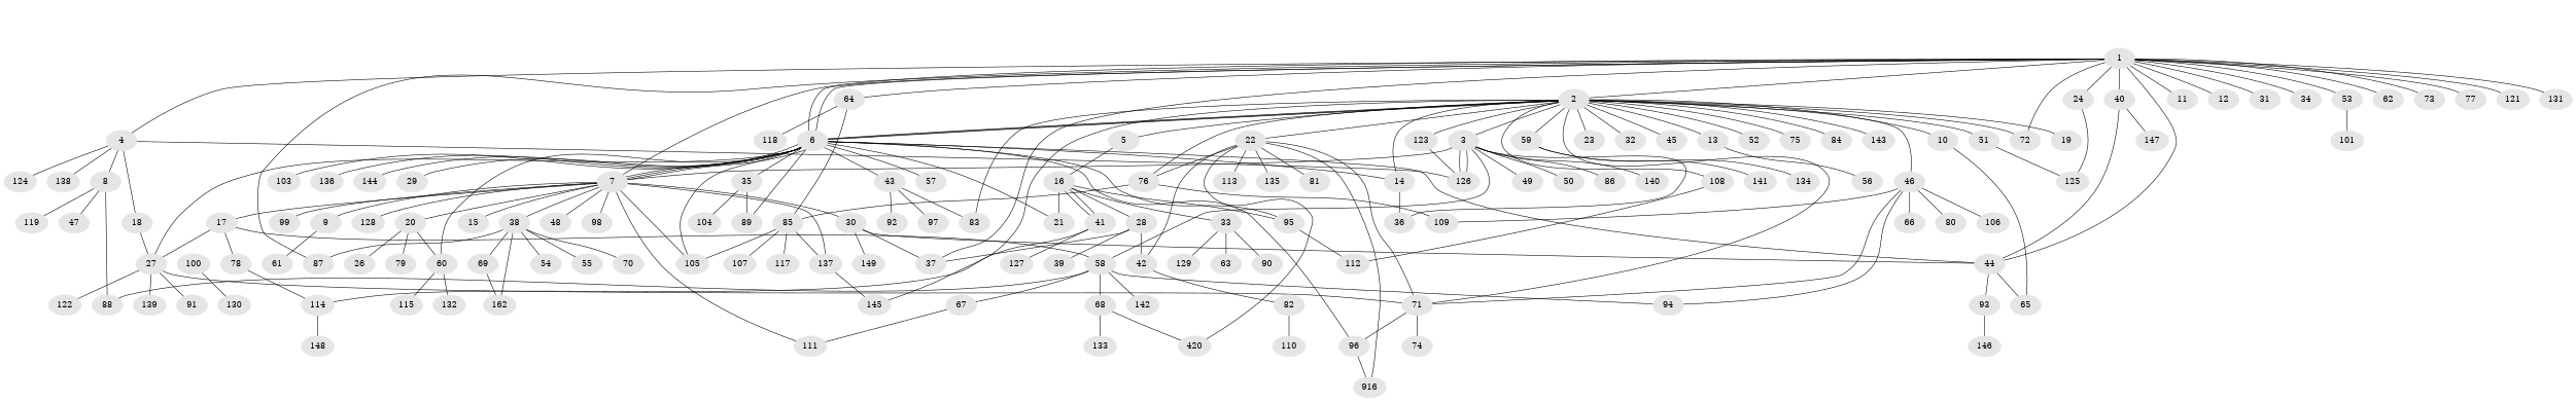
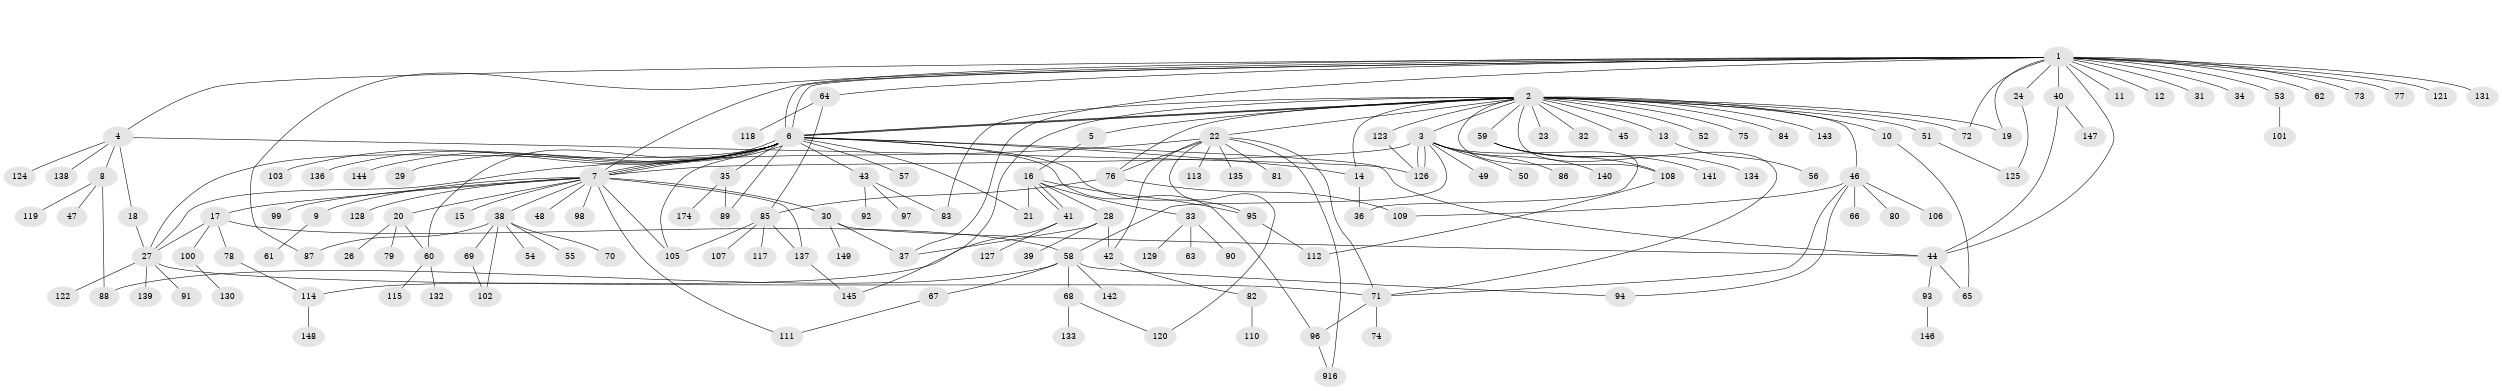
  graph {
    node [color=gray90 style=filled]
    1
    2
    4
    6
    7
    11
    12
    24
    31
    34
    37
    40
    44
    53
    62
    64
    72
    73
    77
    87
    121
    131
    3
    5
    10
    13
    14
    19
    22
    23
    32
    45
    46
    51
    52
    59
    71
    75
    76
    83
    84
    108
    123
    143
    145
    126
    8
    18
    124
    138
    21
    27
    29
    35
    43
    57
    60
    89
    95
    96
    103
    105
    136
    144
    9
    15
    17
    20
    30
    38
    48
    98
    99
    111
    128
    137
    125
    147
    65
    93
    101
    85
    118
    36
    49
    50
    58
    86
    140
    16
    56
    42
    81
    113
    n95 [label=916]
-   120 [label=420]
+   120
    135
    66
    80
    94
    106
    109
    134
    141
    74
    112
    88
    67
    68
    142
    47
    119
    28
    33
    41
    91
    122
    139
-   104
+   104 [label=174]
    92
    97
    115
    132
    61
    78
    100
    26
    79
    149
    54
    55
    69
    70
-   102 [label=162]
+   102
    39
    63
    90
    129
    114
    127
    130
    82
    148
    110
    146
    133
    107
    117
-   1 -- 2
+   1 -- 19
    1 -- 4
    1 -- 6
    1 -- 6
    1 -- 7
    1 -- 11
    1 -- 12
    1 -- 24
    1 -- 31
    1 -- 34
    1 -- 37
    1 -- 40
    1 -- 44
    1 -- 53
    1 -- 62
    1 -- 64
    1 -- 72
    1 -- 73
    1 -- 77
    1 -- 87
    1 -- 121
    1 -- 131
    2 -- 6
    2 -- 6
    2 -- 6
    2 -- 72
    2 -- 3
    2 -- 5
    2 -- 10
    2 -- 13
    2 -- 14
    2 -- 19
    2 -- 22
    2 -- 23
    2 -- 32
    2 -- 45
    2 -- 46
    2 -- 51
    2 -- 52
    2 -- 59
    2 -- 71
    2 -- 75
    2 -- 76
    2 -- 83
    2 -- 84
    2 -- 108
    2 -- 123
    2 -- 143
    2 -- 145
    4 -- 126
    4 -- 8
    4 -- 18
    4 -- 124
    4 -- 138
    6 -- 7
    6 -- 7
    6 -- 7
    6 -- 44
    6 -- 14
    6 -- 21
    6 -- 27
    6 -- 29
    6 -- 35
    6 -- 43
    6 -- 57
    6 -- 60
    6 -- 89
    6 -- 95
    6 -- 96
    6 -- 103
    6 -- 105
    6 -- 136
    6 -- 144
    7 -- 105
    7 -- 9
    7 -- 15
    7 -- 17
    7 -- 20
    7 -- 30
    7 -- 38
    7 -- 48
    7 -- 98
    7 -- 99
    7 -- 111
    7 -- 128
    7 -- 137
    24 -- 125
    40 -- 44
    40 -- 147
    44 -- 65
    44 -- 93
    53 -- 101
    64 -- 85
    64 -- 118
    3 -- 7
    3 -- 126
    3 -- 126
    3 -- 36
    3 -- 49
    3 -- 50
    3 -- 58
    3 -- 86
    3 -- 140
    5 -- 16
    10 -- 65
    13 -- 56
    14 -- 36
    22 -- 71
    22 -- 76
+   22 -- 27
    22 -- 42
    22 -- 81
    22 -- 113
    22 -- n95
    22 -- 120
    22 -- 135
    46 -- 71
    46 -- 66
    46 -- 80
    46 -- 94
    46 -- 106
    46 -- 109
    51 -- 125
+   59 -- 108
    59 -- 134
    59 -- 141
    71 -- 96
    71 -- 74
    76 -- 85
    76 -- 109
    108 -- 112
    123 -- 126
    8 -- 88
    8 -- 47
    8 -- 119
    18 -- 27
    27 -- 71
    27 -- 91
    27 -- 122
    27 -- 139
    35 -- 89
    35 -- 104
    43 -- 83
    43 -- 92
    43 -- 97
    60 -- 115
    60 -- 132
    95 -- 112
    96 -- n95
    9 -- 61
    17 -- 27
    17 -- 58
    17 -- 78
+   17 -- 100
    20 -- 60
    20 -- 26
    20 -- 79
    30 -- 37
    30 -- 44
    30 -- 149
    38 -- 87
    38 -- 54
    38 -- 55
    38 -- 69
    38 -- 70
    38 -- 102
    137 -- 145
    93 -- 146
    85 -- 105
    85 -- 137
    85 -- 107
    85 -- 117
    58 -- 94
    58 -- 88
    58 -- 67
    58 -- 68
    58 -- 142
    16 -- 21
    16 -- 95
    16 -- 28
    16 -- 33
    16 -- 41
    16 -- 41
    42 -- 82
    67 -- 111
    68 -- 120
    68 -- 133
    28 -- 37
    28 -- 42
    28 -- 39
    33 -- 63
    33 -- 90
    33 -- 129
    41 -- 114
    41 -- 127
    78 -- 114
    100 -- 130
    69 -- 102
    114 -- 148
    82 -- 110
  }
